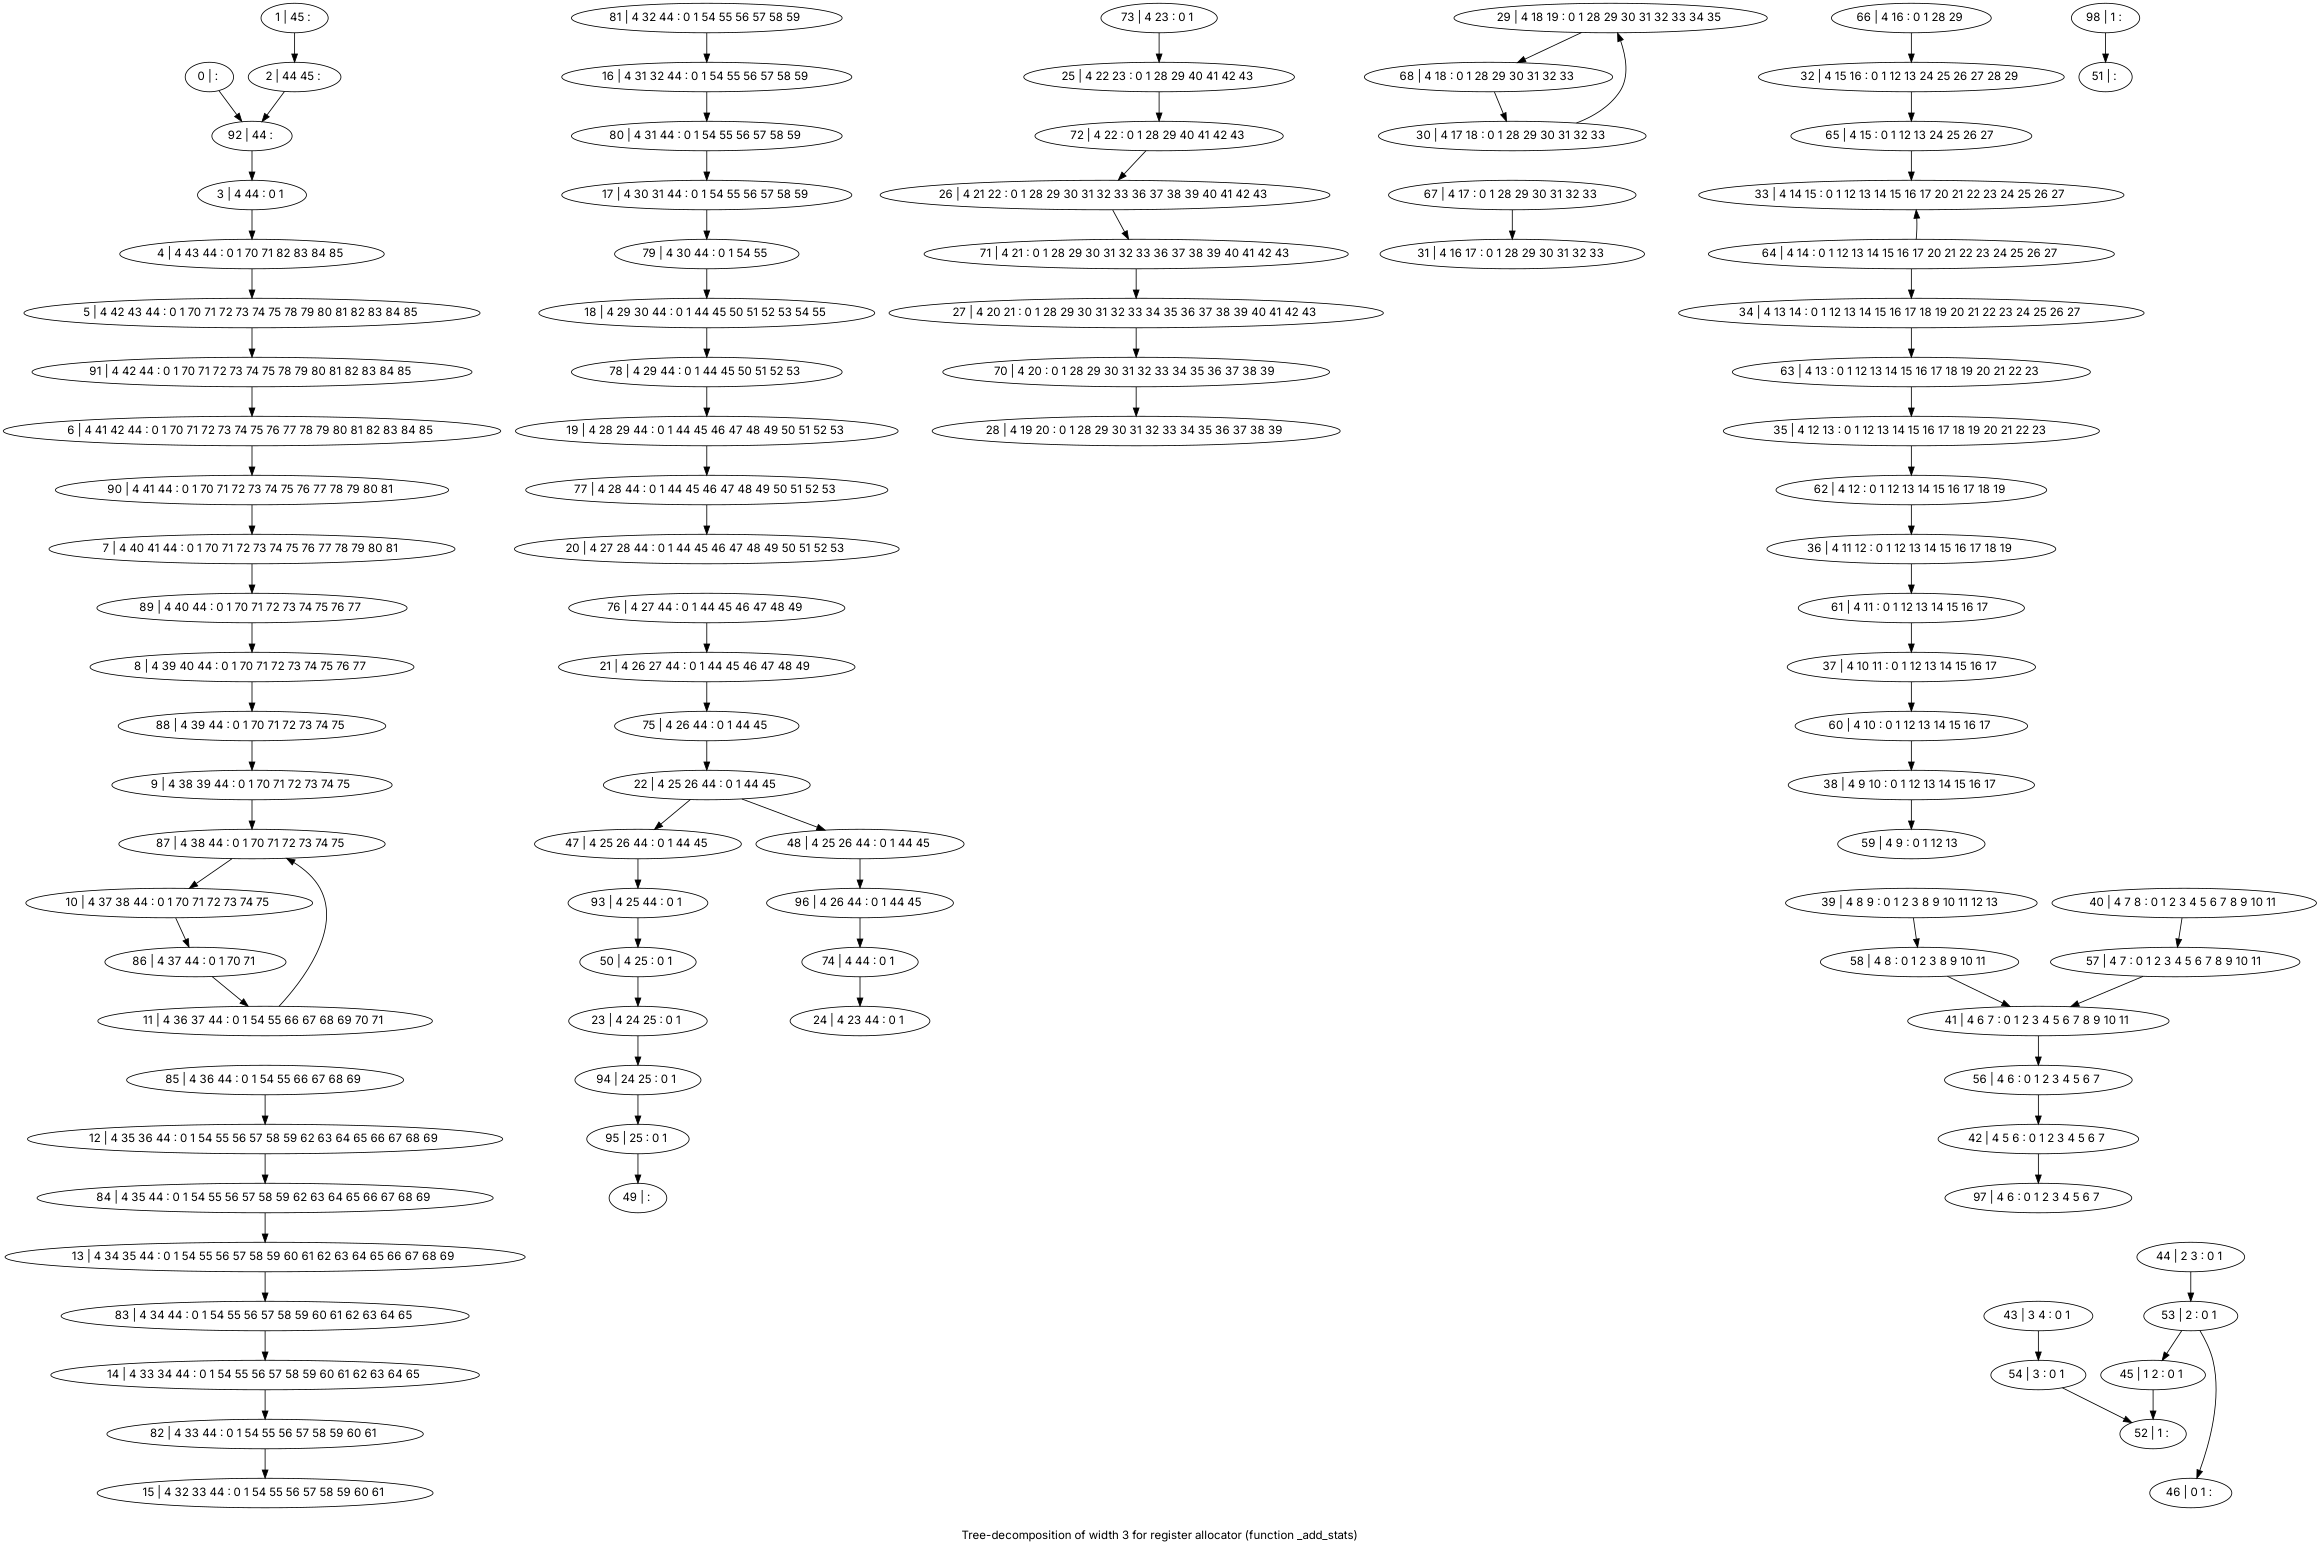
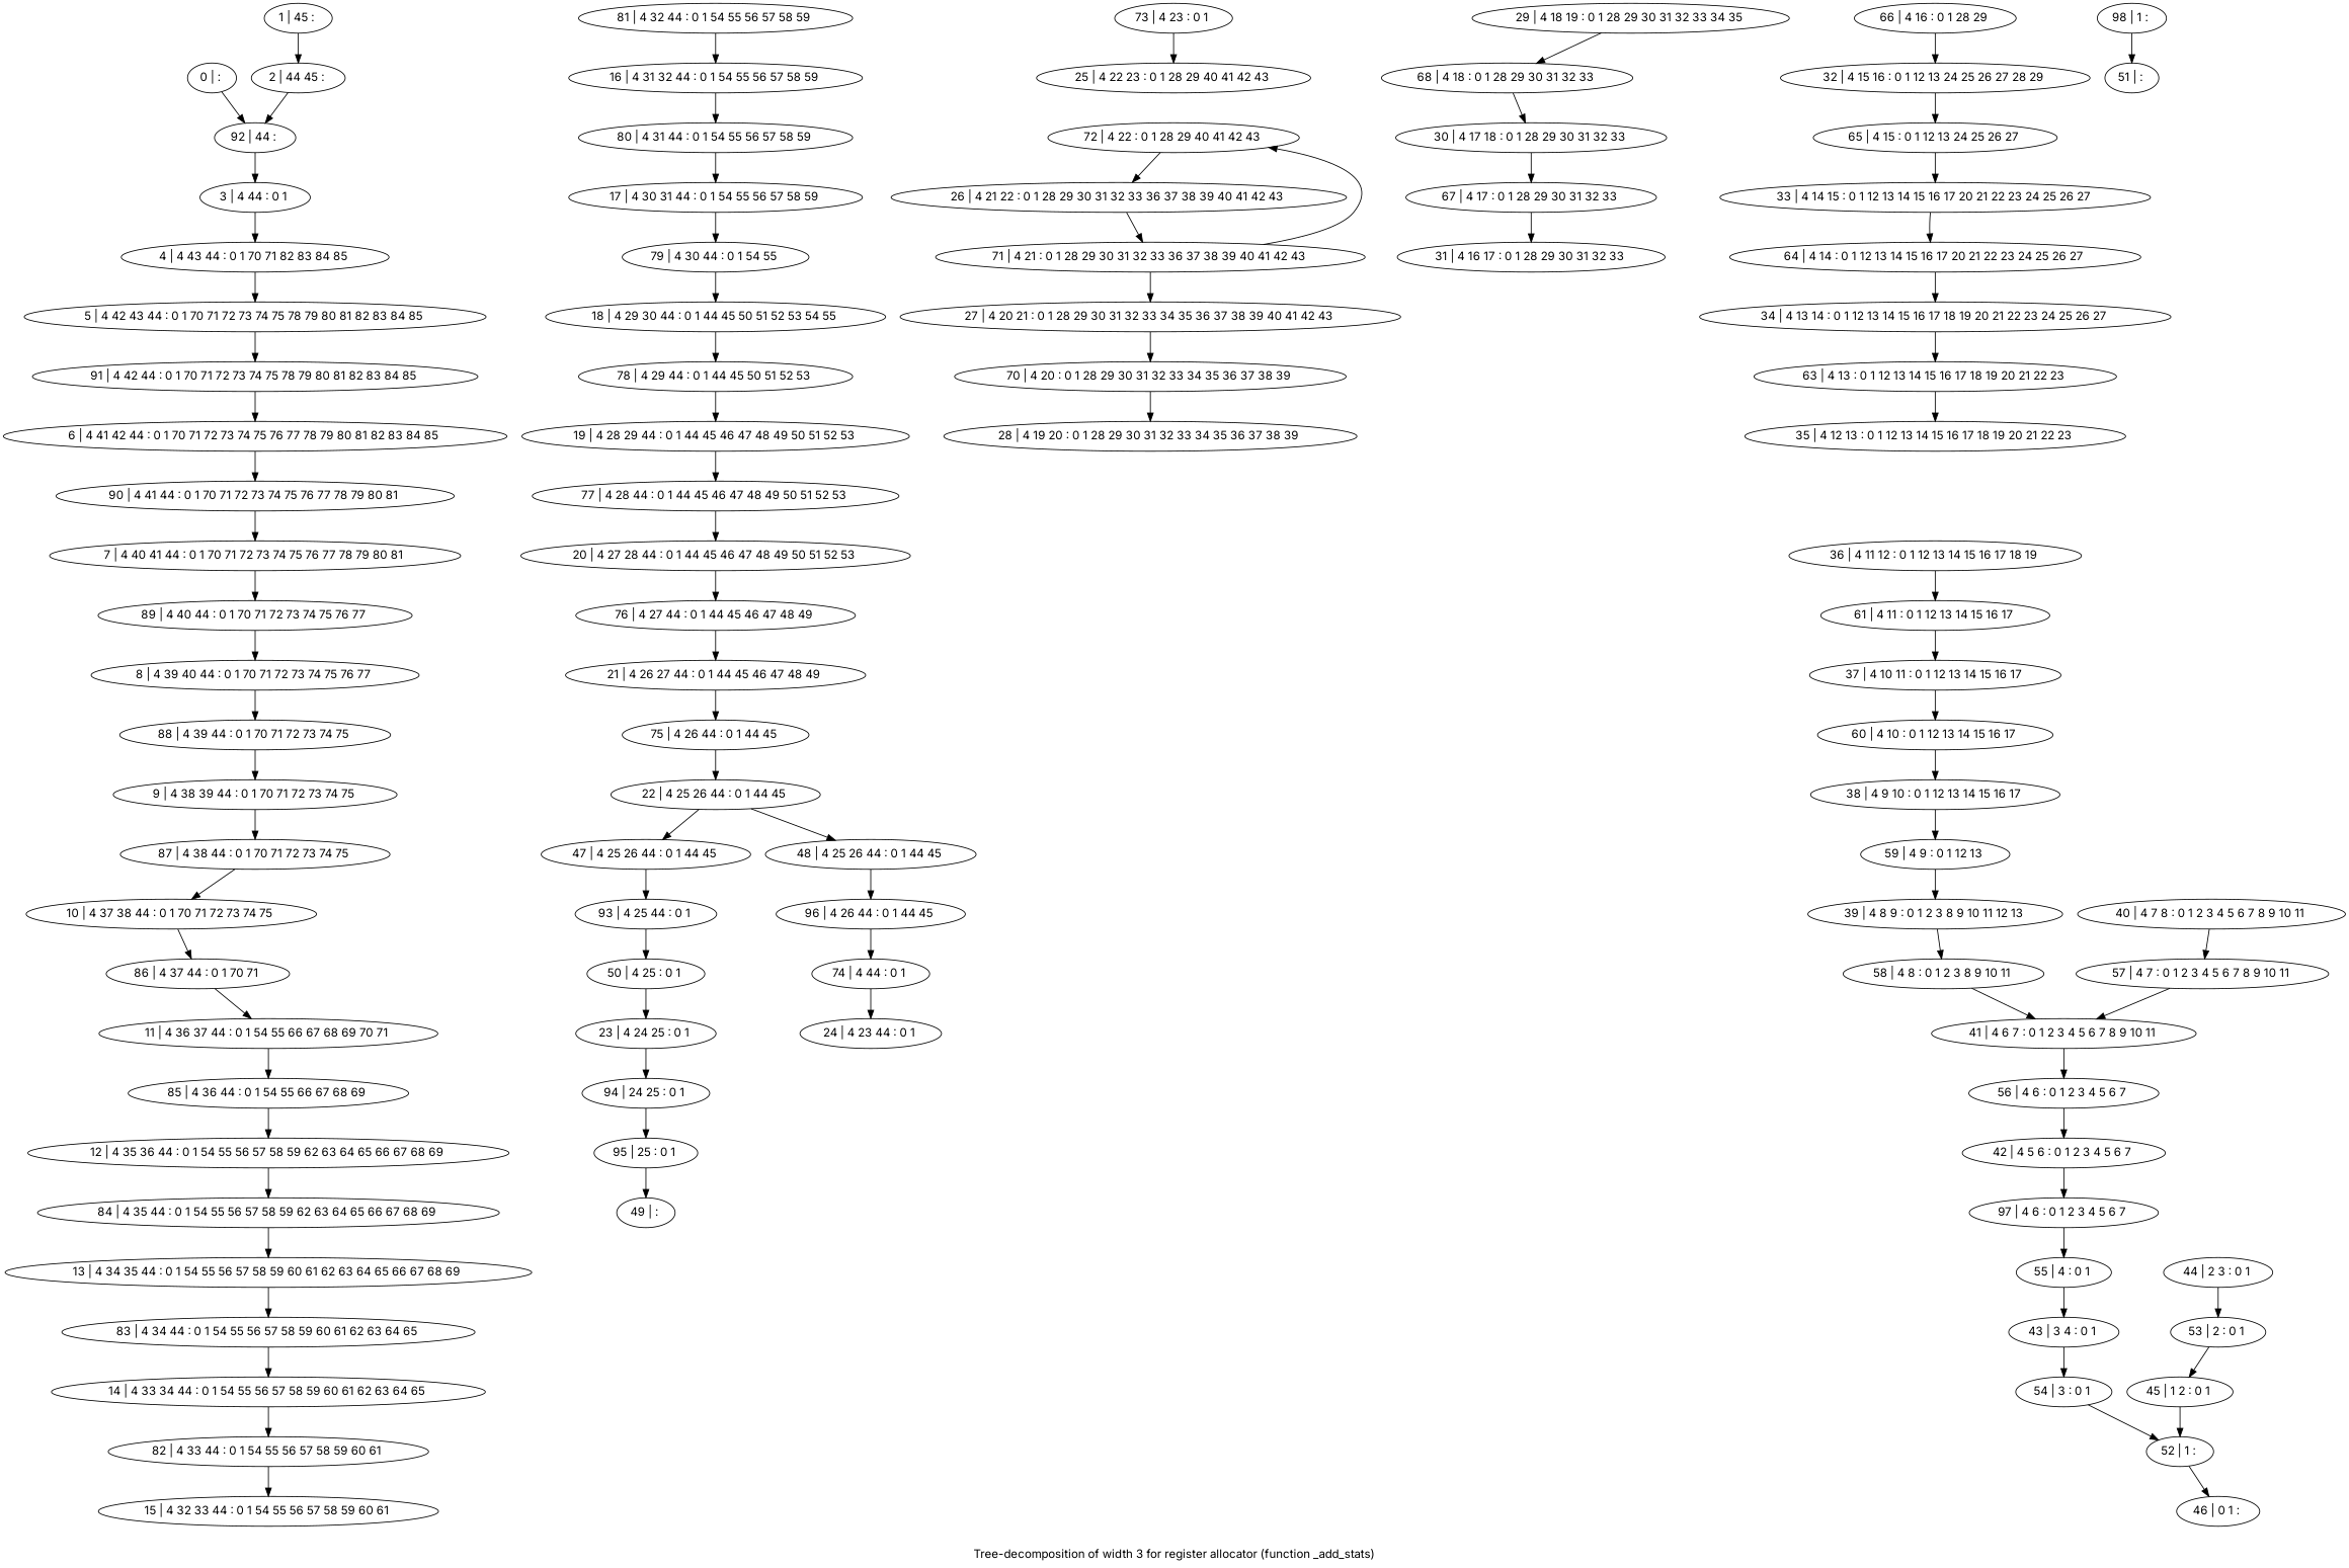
  digraph {
    fontname=Inter
    label="Tree-decomposition of width 3 for register allocator (function _add_stats)"
    node [fontname=Inter]
    edge [fontname=Inter]
    n1 [label="0 | : "]
    n2 [label="92 | 44 : "]
    n3 [label="1 | 45 : "]
    n4 [label="2 | 44 45 : "]
    n5 [label="3 | 4 44 : 0 1 "]
    n6 [label="4 | 4 43 44 : 0 1 70 71 82 83 84 85 "]
    n7 [label="5 | 4 42 43 44 : 0 1 70 71 72 73 74 75 78 79 80 81 82 83 84 85 "]
    n8 [label="91 | 4 42 44 : 0 1 70 71 72 73 74 75 78 79 80 81 82 83 84 85 "]
    n9 [label="6 | 4 41 42 44 : 0 1 70 71 72 73 74 75 76 77 78 79 80 81 82 83 84 85 "]
    n10 [label="90 | 4 41 44 : 0 1 70 71 72 73 74 75 76 77 78 79 80 81 "]
    n11 [label="7 | 4 40 41 44 : 0 1 70 71 72 73 74 75 76 77 78 79 80 81 "]
    n12 [label="89 | 4 40 44 : 0 1 70 71 72 73 74 75 76 77 "]
    n13 [label="8 | 4 39 40 44 : 0 1 70 71 72 73 74 75 76 77 "]
    n14 [label="88 | 4 39 44 : 0 1 70 71 72 73 74 75 "]
    n15 [label="9 | 4 38 39 44 : 0 1 70 71 72 73 74 75 "]
    n16 [label="87 | 4 38 44 : 0 1 70 71 72 73 74 75 "]
    n17 [label="10 | 4 37 38 44 : 0 1 70 71 72 73 74 75 "]
    n18 [label="86 | 4 37 44 : 0 1 70 71 "]
    n19 [label="11 | 4 36 37 44 : 0 1 54 55 66 67 68 69 70 71 "]
    n20 [label="85 | 4 36 44 : 0 1 54 55 66 67 68 69 "]
    n21 [label="12 | 4 35 36 44 : 0 1 54 55 56 57 58 59 62 63 64 65 66 67 68 69 "]
    n22 [label="84 | 4 35 44 : 0 1 54 55 56 57 58 59 62 63 64 65 66 67 68 69 "]
    n23 [label="13 | 4 34 35 44 : 0 1 54 55 56 57 58 59 60 61 62 63 64 65 66 67 68 69 "]
    n24 [label="83 | 4 34 44 : 0 1 54 55 56 57 58 59 60 61 62 63 64 65 "]
    n25 [label="14 | 4 33 34 44 : 0 1 54 55 56 57 58 59 60 61 62 63 64 65 "]
    n26 [label="82 | 4 33 44 : 0 1 54 55 56 57 58 59 60 61 "]
    n27 [label="15 | 4 32 33 44 : 0 1 54 55 56 57 58 59 60 61 "]
    n28 [label="81 | 4 32 44 : 0 1 54 55 56 57 58 59 "]
    n29 [label="16 | 4 31 32 44 : 0 1 54 55 56 57 58 59 "]
    n30 [label="80 | 4 31 44 : 0 1 54 55 56 57 58 59 "]
    n31 [label="17 | 4 30 31 44 : 0 1 54 55 56 57 58 59 "]
    n32 [label="79 | 4 30 44 : 0 1 54 55 "]
    n33 [label="18 | 4 29 30 44 : 0 1 44 45 50 51 52 53 54 55 "]
    n34 [label="78 | 4 29 44 : 0 1 44 45 50 51 52 53 "]
    n35 [label="19 | 4 28 29 44 : 0 1 44 45 46 47 48 49 50 51 52 53 "]
    n36 [label="77 | 4 28 44 : 0 1 44 45 46 47 48 49 50 51 52 53 "]
    n37 [label="20 | 4 27 28 44 : 0 1 44 45 46 47 48 49 50 51 52 53 "]
    n38 [label="76 | 4 27 44 : 0 1 44 45 46 47 48 49 "]
    n39 [label="21 | 4 26 27 44 : 0 1 44 45 46 47 48 49 "]
    n40 [label="75 | 4 26 44 : 0 1 44 45 "]
    n41 [label="22 | 4 25 26 44 : 0 1 44 45 "]
    n42 [label="47 | 4 25 26 44 : 0 1 44 45 "]
    n43 [label="48 | 4 25 26 44 : 0 1 44 45 "]
    n44 [label="93 | 4 25 44 : 0 1 "]
    n45 [label="96 | 4 26 44 : 0 1 44 45 "]
    n46 [label="23 | 4 24 25 : 0 1 "]
    n47 [label="94 | 24 25 : 0 1 "]
    n48 [label="95 | 25 : 0 1 "]
    n49 [label="24 | 4 23 44 : 0 1 "]
    n50 [label="73 | 4 23 : 0 1 "]
    n51 [label="25 | 4 22 23 : 0 1 28 29 40 41 42 43 "]
    n52 [label="72 | 4 22 : 0 1 28 29 40 41 42 43 "]
    n53 [label="26 | 4 21 22 : 0 1 28 29 30 31 32 33 36 37 38 39 40 41 42 43 "]
    n54 [label="71 | 4 21 : 0 1 28 29 30 31 32 33 36 37 38 39 40 41 42 43 "]
    n55 [label="27 | 4 20 21 : 0 1 28 29 30 31 32 33 34 35 36 37 38 39 40 41 42 43 "]
    n56 [label="70 | 4 20 : 0 1 28 29 30 31 32 33 34 35 36 37 38 39 "]
    n57 [label="28 | 4 19 20 : 0 1 28 29 30 31 32 33 34 35 36 37 38 39 "]
    n58 [label="29 | 4 18 19 : 0 1 28 29 30 31 32 33 34 35 "]
    n59 [label="68 | 4 18 : 0 1 28 29 30 31 32 33 "]
    n60 [label="30 | 4 17 18 : 0 1 28 29 30 31 32 33 "]
    n61 [label="67 | 4 17 : 0 1 28 29 30 31 32 33 "]
    n62 [label="31 | 4 16 17 : 0 1 28 29 30 31 32 33 "]
    n63 [label="66 | 4 16 : 0 1 28 29 "]
    n64 [label="32 | 4 15 16 : 0 1 12 13 24 25 26 27 28 29 "]
    n65 [label="65 | 4 15 : 0 1 12 13 24 25 26 27 "]
    n66 [label="33 | 4 14 15 : 0 1 12 13 14 15 16 17 20 21 22 23 24 25 26 27 "]
    n67 [label="64 | 4 14 : 0 1 12 13 14 15 16 17 20 21 22 23 24 25 26 27 "]
    n68 [label="34 | 4 13 14 : 0 1 12 13 14 15 16 17 18 19 20 21 22 23 24 25 26 27 "]
    n69 [label="63 | 4 13 : 0 1 12 13 14 15 16 17 18 19 20 21 22 23 "]
    n70 [label="35 | 4 12 13 : 0 1 12 13 14 15 16 17 18 19 20 21 22 23 "]
-   n71 [label="62 | 4 12 : 0 1 12 13 14 15 16 17 18 19 "]
    n72 [label="36 | 4 11 12 : 0 1 12 13 14 15 16 17 18 19 "]
    n73 [label="61 | 4 11 : 0 1 12 13 14 15 16 17 "]
    n74 [label="37 | 4 10 11 : 0 1 12 13 14 15 16 17 "]
    n75 [label="60 | 4 10 : 0 1 12 13 14 15 16 17 "]
    n76 [label="38 | 4 9 10 : 0 1 12 13 14 15 16 17 "]
    n77 [label="59 | 4 9 : 0 1 12 13 "]
    n78 [label="39 | 4 8 9 : 0 1 2 3 8 9 10 11 12 13 "]
    n79 [label="58 | 4 8 : 0 1 2 3 8 9 10 11 "]
    n80 [label="41 | 4 6 7 : 0 1 2 3 4 5 6 7 8 9 10 11 "]
    n81 [label="40 | 4 7 8 : 0 1 2 3 4 5 6 7 8 9 10 11 "]
    n82 [label="57 | 4 7 : 0 1 2 3 4 5 6 7 8 9 10 11 "]
    n83 [label="56 | 4 6 : 0 1 2 3 4 5 6 7 "]
    n84 [label="42 | 4 5 6 : 0 1 2 3 4 5 6 7 "]
    n85 [label="97 | 4 6 : 0 1 2 3 4 5 6 7 "]
+   n86 [label="55 | 4 : 0 1 "]
    n87 [label="43 | 3 4 : 0 1 "]
    n88 [label="54 | 3 : 0 1 "]
    n89 [label="52 | 1 : "]
    n90 [label="44 | 2 3 : 0 1 "]
    n91 [label="53 | 2 : 0 1 "]
    n92 [label="45 | 1 2 : 0 1 "]
    n93 [label="46 | 0 1 : "]
    n94 [label="98 | 1 : "]
    n95 [label="51 | : "]
    n96 [label="50 | 4 25 : 0 1 "]
    n97 [label="74 | 4 44 : 0 1 "]
    n98 [label="49 | : "]
    n1 -> n2
    n2 -> n5
    n3 -> n4
    n4 -> n2
    n5 -> n6
    n6 -> n7
    n7 -> n8
    n8 -> n9
    n9 -> n10
    n10 -> n11
    n11 -> n12
    n12 -> n13
    n13 -> n14
    n14 -> n15
    n15 -> n16
    n16 -> n17
    n17 -> n18
    n18 -> n19
-   n19 -> n16
+   n19 -> n20
    n20 -> n21
    n21 -> n22
    n22 -> n23
    n23 -> n24
    n24 -> n25
    n25 -> n26
    n26 -> n27
    n28 -> n29
    n29 -> n30
    n30 -> n31
    n31 -> n32
    n32 -> n33
    n33 -> n34
    n34 -> n35
    n35 -> n36
    n36 -> n37
+   n37 -> n38
    n38 -> n39
    n39 -> n40
    n40 -> n41
    n41 -> n42
    n41 -> n43
    n42 -> n44
    n43 -> n45
    n44 -> n96
    n45 -> n97
    n46 -> n47
    n47 -> n48
    n48 -> n98
    n50 -> n51
-   n51 -> n52
+   n54 -> n52
    n52 -> n53
    n53 -> n54
    n54 -> n55
    n55 -> n56
    n56 -> n57
    n58 -> n59
    n59 -> n60
-   n60 -> n58
+   n60 -> n61
    n61 -> n62
    n63 -> n64
    n64 -> n65
    n65 -> n66
-   n67 -> n66
+   n66 -> n67
    n67 -> n68
    n68 -> n69
    n69 -> n70
-   n70 -> n71
-   n71 -> n72
    n72 -> n73
    n73 -> n74
    n74 -> n75
    n75 -> n76
    n76 -> n77
+   n77 -> n78
    n78 -> n79
    n79 -> n80
    n80 -> n83
    n81 -> n82
    n82 -> n80
    n83 -> n84
    n84 -> n85
+   n85 -> n86
+   n86 -> n87
    n87 -> n88
    n88 -> n89
-   n91 -> n93
+   n89 -> n93
    n90 -> n91
    n91 -> n92
    n92 -> n89
    n94 -> n95
    n96 -> n46
    n97 -> n49
  }
